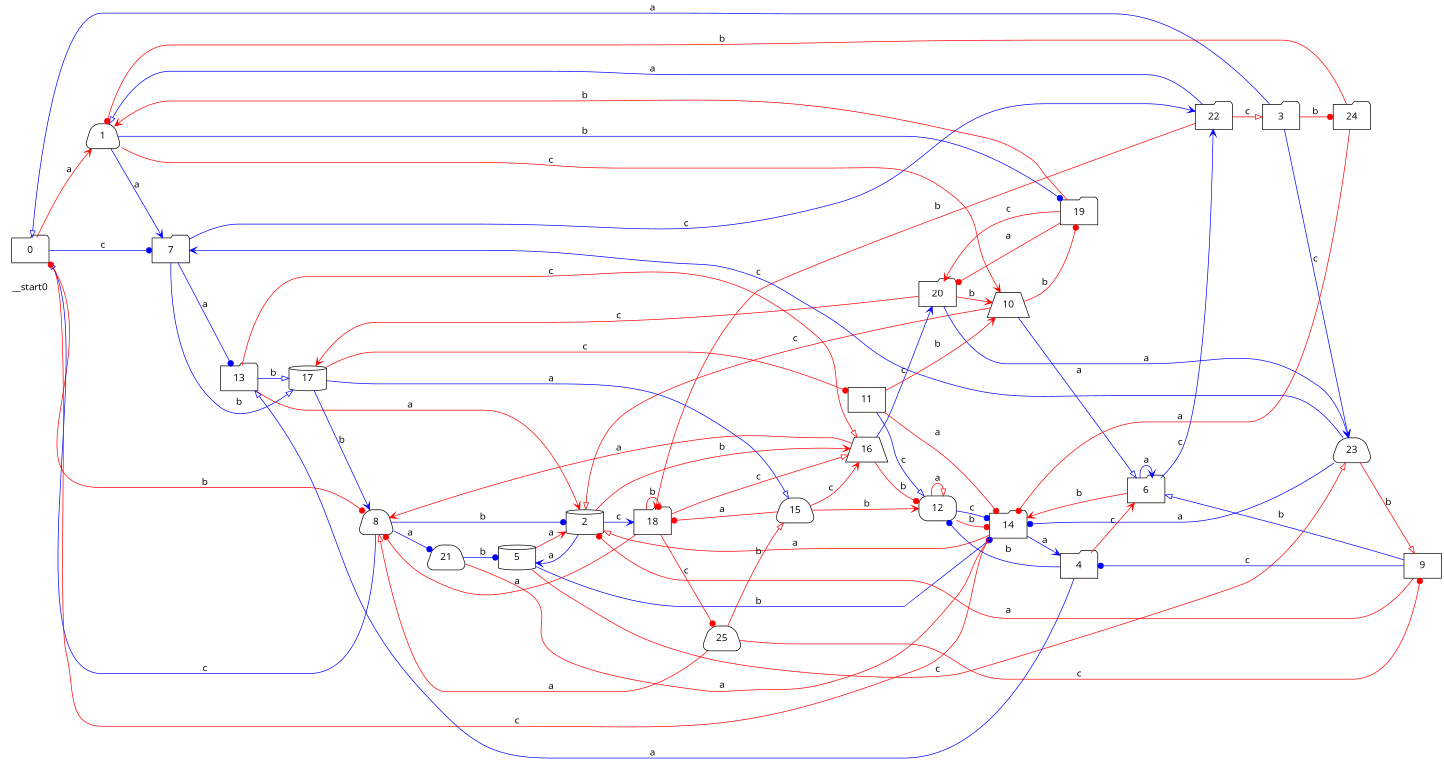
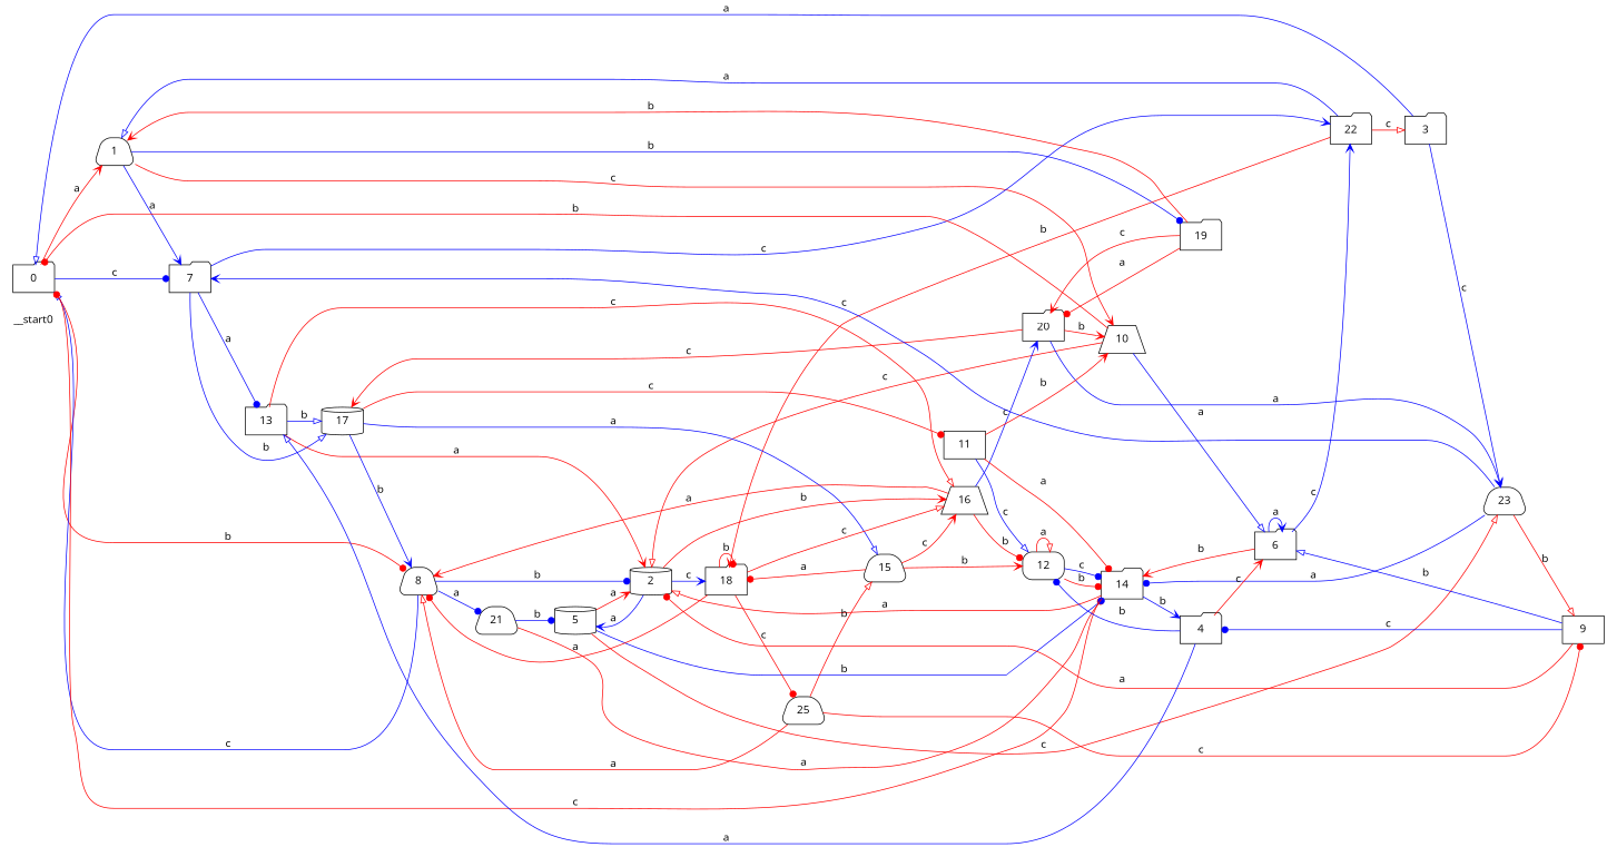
  digraph {
    fontname="Open Sans"
    rankdir=LR
    node [fontname="Open Sans" shape=folder color=black fillcolor=white style=filled]
    edge [arrowhead=dot color=red fontname="Open Sans"]
    __start0 [shape=none color="" fillcolor="" style=""]
    n2 [label=0]
    n3 [label=1 shape=trapezium style="rounded,filled"]
    n4 [label=7 style="rounded,filled"]
    n5 [label=8 shape=trapezium style="rounded,filled"]
    n6 [label=10 shape=trapezium]
    n7 [label=19 style="rounded,filled"]
    n8 [label=13]
    n9 [label=22]
    n10 [label=17 shape=cylinder style="rounded,filled"]
    n11 [label=2 shape=cylinder]
    n12 [label=21 shape=trapezium style="rounded,filled"]
    n13 [label=6]
    n14 [label=20]
    n15 [label=5 shape=cylinder]
    n16 [label=16 shape=trapezium]
    n17 [label=18]
    n18 [label=23 shape=trapezium style="rounded,filled"]
    n19 [label=14]
    n20 [label=12 shape=box style="rounded,filled"]
    n21 [label=25 shape=trapezium style="rounded,filled"]
    n22 [label=3]
-   n23 [label=24]
    n24 [label=9 shape=box]
    n25 [label=4]
    n26 [label=11 shape=box]
    n27 [label=15 shape=trapezium style="rounded,filled"]
    n2 -> n3 [arrowhead=vee label=a]
    n2 -> n4 [color=blue label=c]
    n2 -> n5 [label=b]
    n3 -> n4 [arrowhead=vee color=blue label=a]
    n3 -> n6 [arrowhead=vee label=c]
    n3 -> n7 [color=blue label=b]
    n4 -> n8 [color=blue label=a]
    n4 -> n9 [arrowhead=vee color=blue label=c]
    n4 -> n10 [arrowhead=onormal color=blue label=b]
    n5 -> n2 [arrowhead=onormal color=blue label=c]
    n5 -> n11 [color=blue label=b]
    n5 -> n12 [color=blue label=a]
-   n6 -> n7 [label=b]
+   n6 -> n2 [label=b]
    n6 -> n11 [arrowhead=onormal label=c]
    n6 -> n13 [arrowhead=onormal color=blue label=a]
    n7 -> n3 [arrowhead=vee label=b]
    n7 -> n14 [label=a]
    n7 -> n14 [arrowhead=vee label=c]
    n8 -> n10 [arrowhead=onormal color=blue label=b]
    n8 -> n11 [arrowhead=vee label=a]
    n8 -> n16 [arrowhead=onormal label=c]
    n9 -> n3 [arrowhead=onormal color=blue label=a]
    n9 -> n17 [arrowhead=vee label=b]
    n9 -> n22 [arrowhead=onormal label=c]
    n10 -> n5 [arrowhead=vee color=blue label=b]
    n10 -> n26 [label=c]
    n10 -> n27 [arrowhead=onormal color=blue label=a]
    n11 -> n15 [arrowhead=vee color=blue label=a]
    n11 -> n16 [arrowhead=vee label=b]
    n11 -> n17 [arrowhead=vee color=blue label=c]
    n12 -> n15 [color=blue label=b]
    n12 -> n19 [label=a]
    n13 -> n9 [arrowhead=vee color=blue label=c]
    n13 -> n13 [arrowhead=vee color=blue label=a]
    n13 -> n19 [arrowhead=vee label=b]
    n14 -> n6 [arrowhead=vee label=b]
    n14 -> n10 [arrowhead=vee label=c]
    n14 -> n18 [arrowhead=vee color=blue label=a]
    n15 -> n11 [arrowhead=vee label=a]
    n15 -> n18 [arrowhead=onormal label=c]
    n15 -> n19 [color=blue label=b]
    n16 -> n5 [arrowhead=vee label=a]
    n16 -> n14 [arrowhead=vee color=blue label=c]
    n16 -> n20 [label=b]
    n17 -> n5 [label=a]
    n17 -> n16 [arrowhead=onormal label=c]
    n17 -> n17 [label=b]
    n17 -> n21 [label=c]
    n18 -> n4 [arrowhead=vee color=blue label=c]
    n18 -> n19 [color=blue label=a]
    n18 -> n24 [arrowhead=onormal label=b]
    n19 -> n2 [label=c]
    n19 -> n11 [arrowhead=onormal label=a]
-   n19 -> n25 [arrowhead=vee color=blue label=a]
+   n19 -> n25 [arrowhead=vee color=blue label=b]
    n20 -> n19 [label=b]
    n20 -> n19 [color=blue label=c]
    n20 -> n20 [arrowhead=onormal label=a]
    n21 -> n5 [arrowhead=onormal label=a]
    n21 -> n24 [label=c]
    n21 -> n27 [arrowhead=onormal label=b]
    n22 -> n2 [arrowhead=onormal color=blue label=a]
    n22 -> n18 [arrowhead=vee color=blue label=c]
-   n22 -> n23 [label=b]
-   n23 -> n3 [label=b]
-   n23 -> n19 [label=a]
    n24 -> n11 [label=a]
    n24 -> n13 [arrowhead=onormal color=blue label=b]
    n24 -> n25 [color=blue label=c]
    n25 -> n8 [arrowhead=onormal color=blue label=a]
    n25 -> n13 [arrowhead=vee label=c]
    n25 -> n20 [color=blue label=b]
    n26 -> n6 [arrowhead=vee label=b]
    n26 -> n19 [label=a]
    n26 -> n20 [arrowhead=onormal color=blue label=c]
    n27 -> n16 [arrowhead=vee label=c]
    n27 -> n17 [label=a]
    n27 -> n20 [arrowhead=vee label=b]
  }
